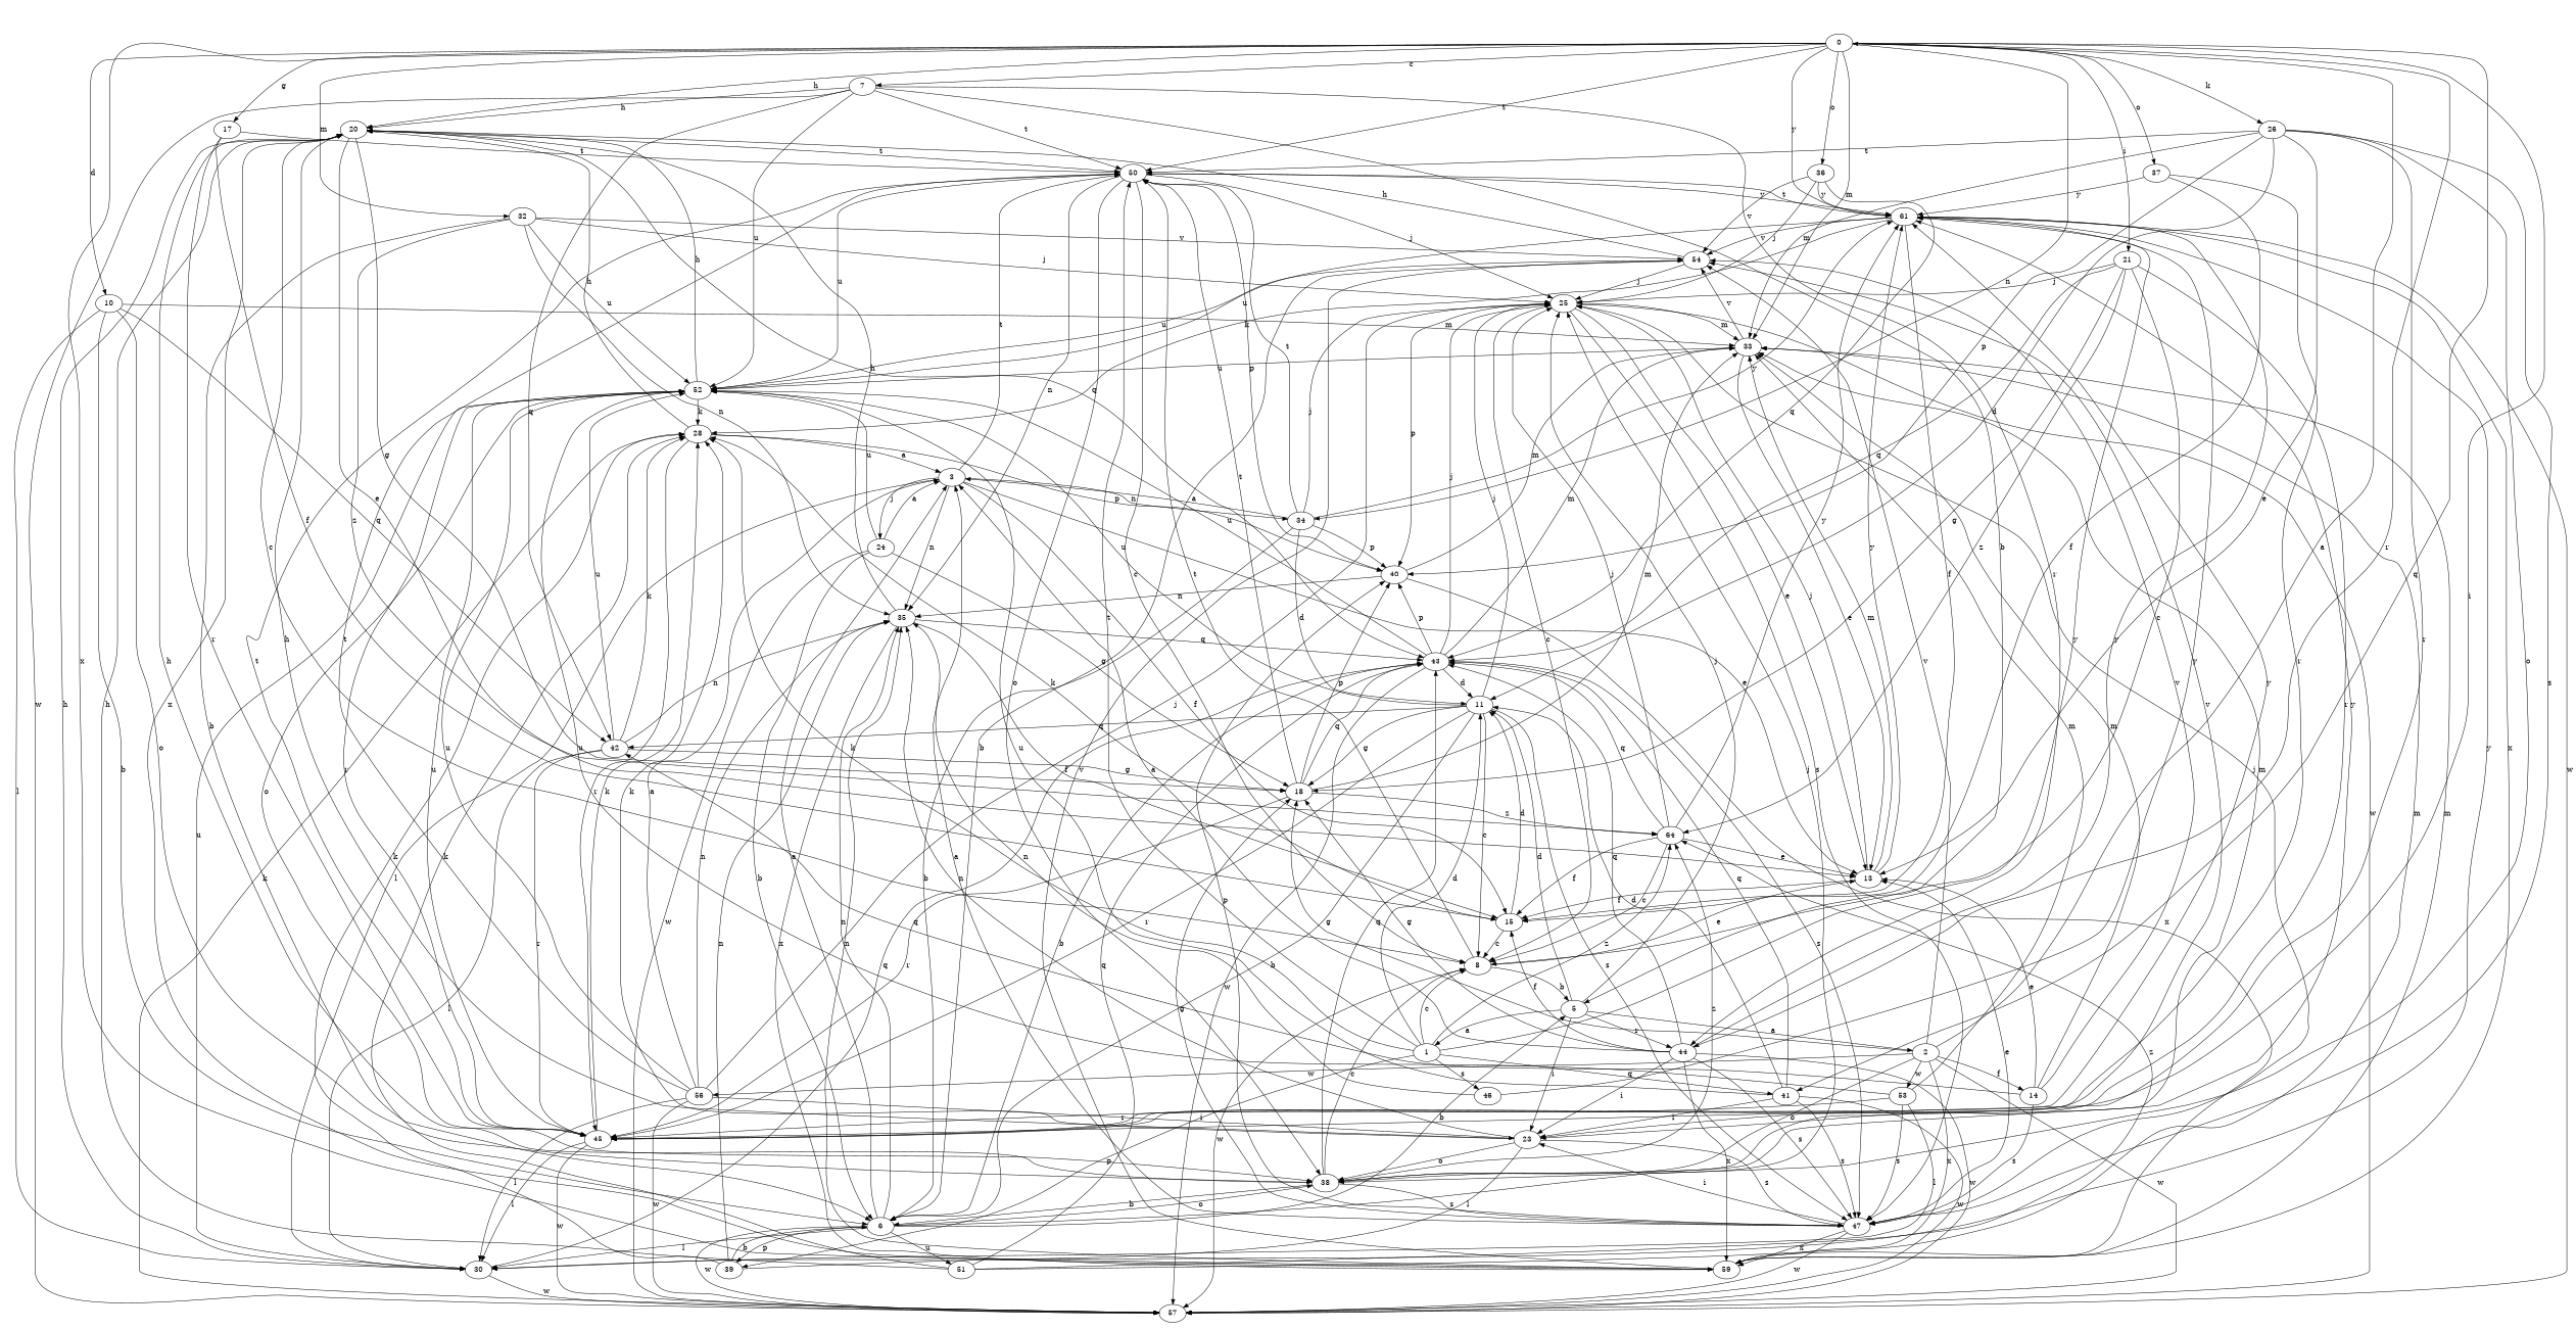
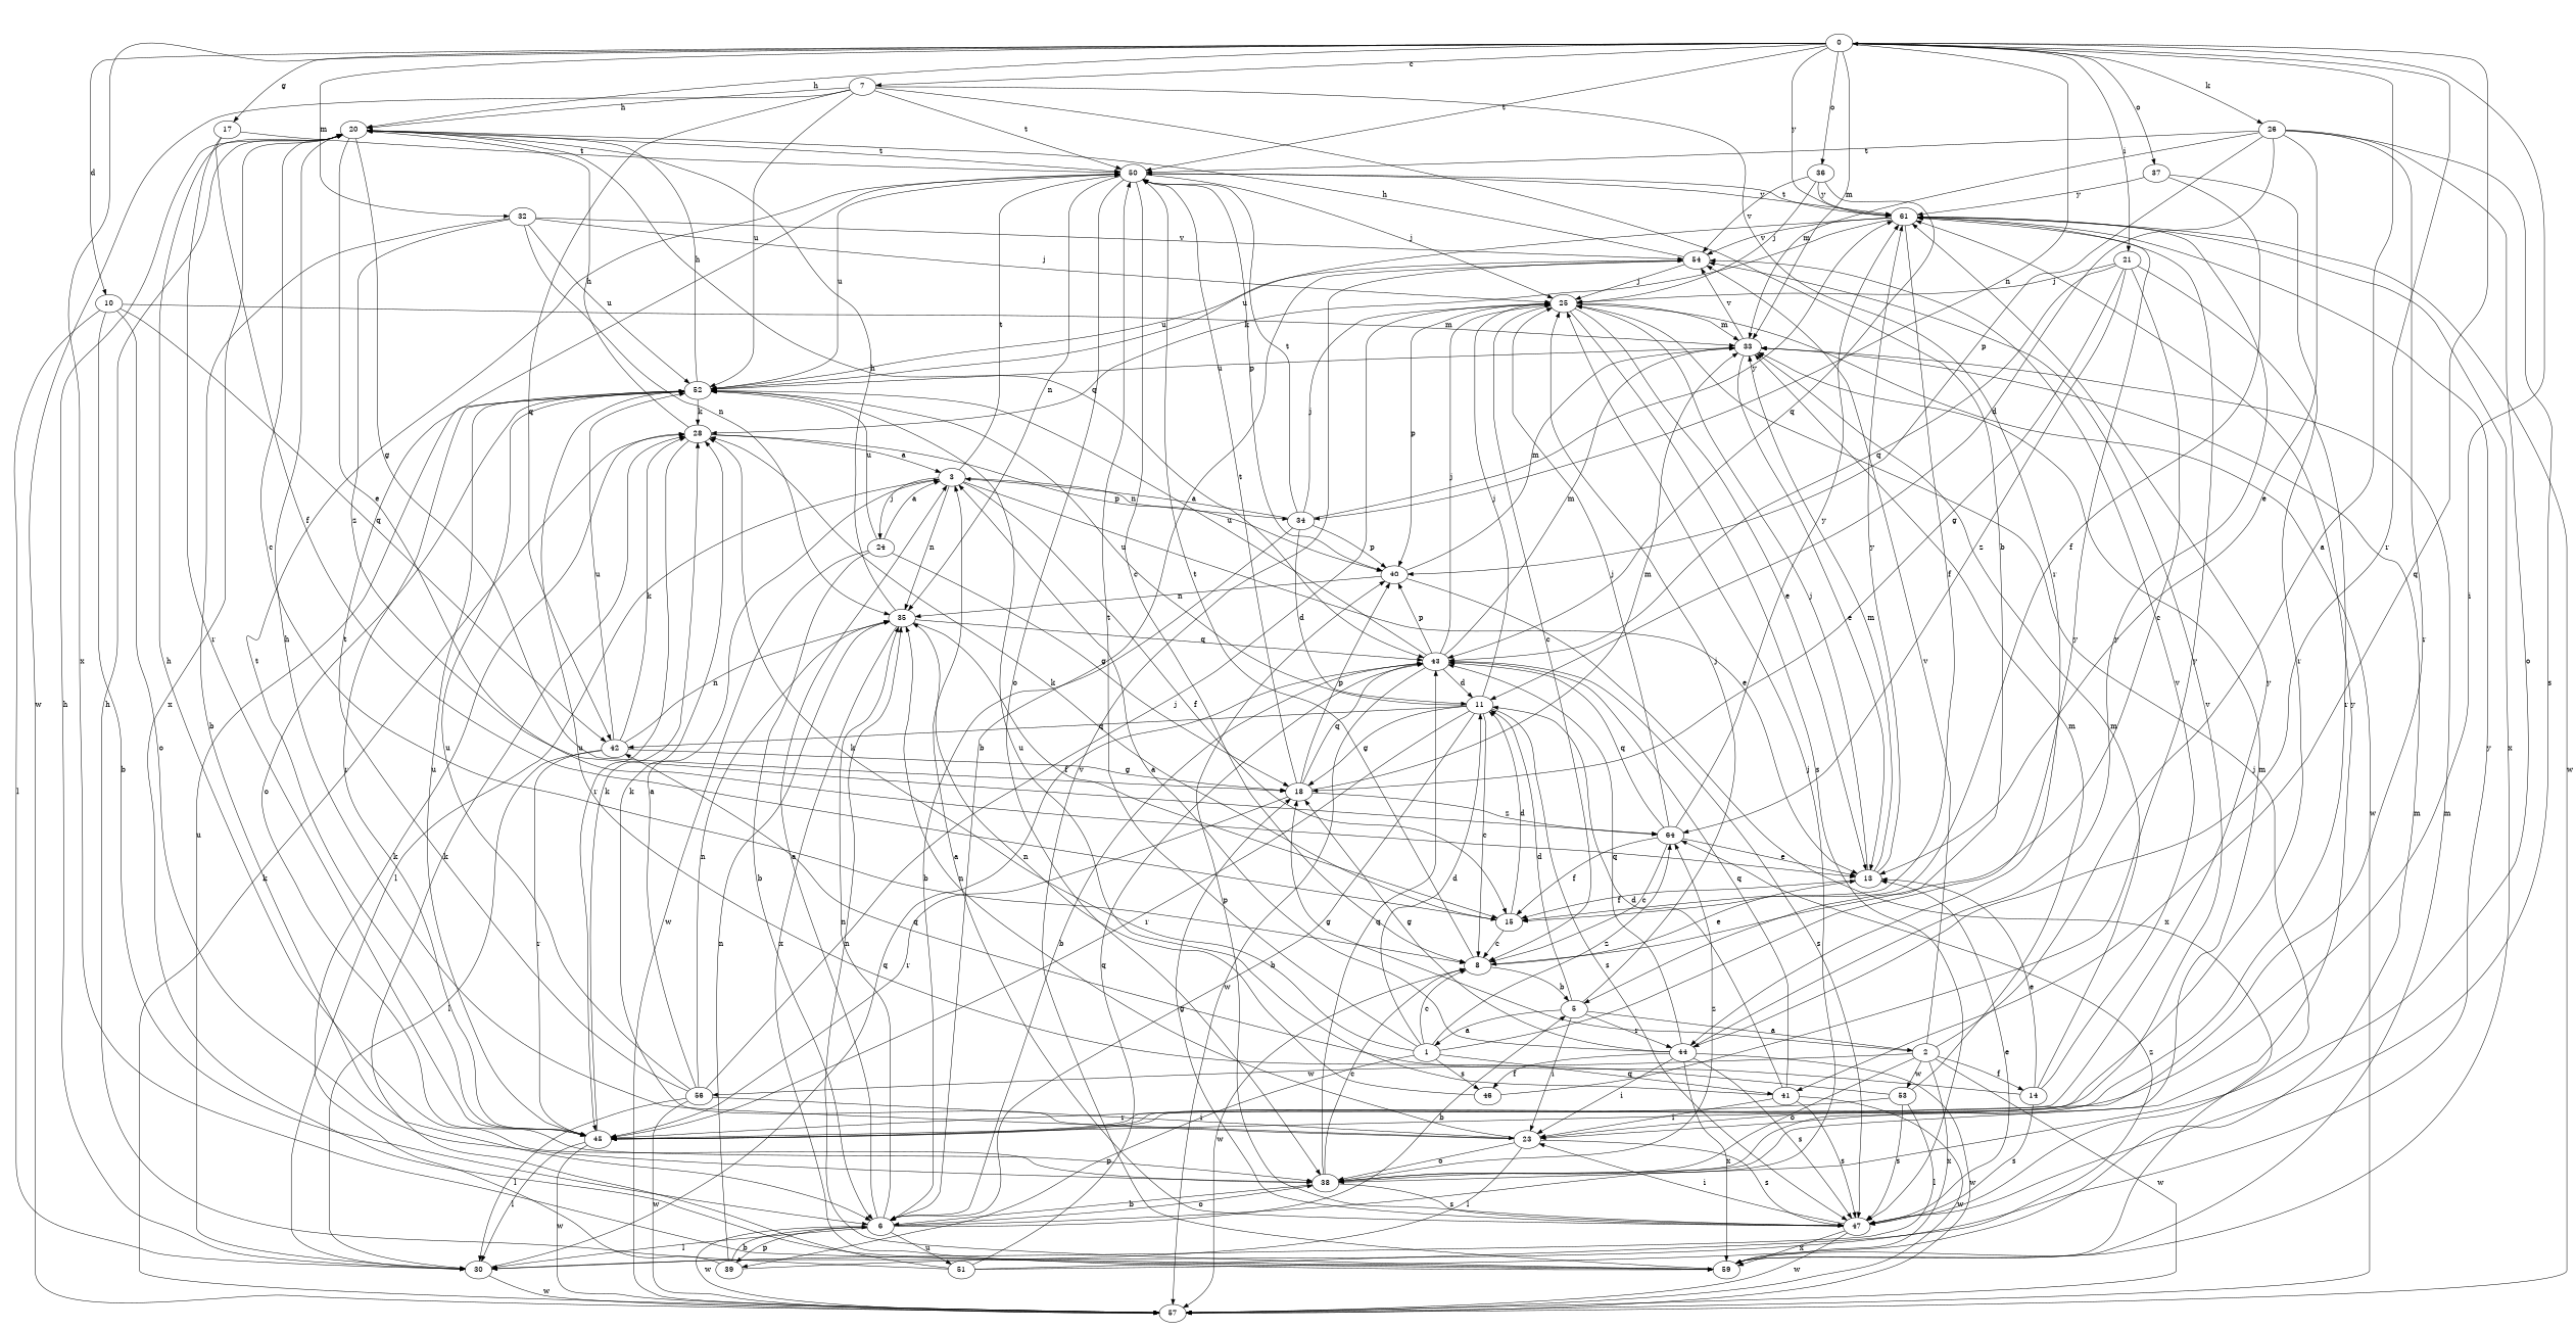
  strict digraph {
    0
    7
    10
    17
    20
    21
    23
    26
    32
    33
    34
    36
    37
    41
    44
    50
    59
    61
    57
    5
    42
    52
    38
    30
    6
    15
    45
    8
    18
    13
    43
    64
    25
    28
    54
    35
    47
    11
    40
    3
    1
    39
    46
    2
    14
    n46 [label=53]
    56
    24
    51
    0 -> 7 [label=c]
    0 -> 10 [label=d]
    0 -> 17 [label=g]
    0 -> 20 [label=h]
    0 -> 21 [label=i]
    0 -> 23 [label=i]
    0 -> 26 [label=k]
    0 -> 32 [label=m]
    0 -> 33 [label=m]
    0 -> 34 [label=n]
    0 -> 36 [label=o]
    0 -> 37 [label=o]
    0 -> 41 [label=q]
    0 -> 44 [label=r]
    0 -> 50 [label=t]
    0 -> 59 [label=x]
    0 -> 61 [label=y]
    7 -> 20 [label=h]
    7 -> 44 [label=r]
    7 -> 50 [label=t]
    7 -> 57 [label=w]
    7 -> 5 [label=b]
    7 -> 42 [label=q]
    7 -> 52 [label=u]
    10 -> 33 [label=m]
    10 -> 42 [label=q]
    10 -> 38 [label=o]
    10 -> 30 [label=l]
    10 -> 6 [label=b]
    17 -> 50 [label=t]
    17 -> 15 [label=f]
    17 -> 45 [label=r]
    20 -> 50 [label=t]
    20 -> 59 [label=x]
    20 -> 8 [label=c]
    20 -> 18 [label=g]
    20 -> 13 [label=e]
    20 -> 43 [label=q]
    21 -> 45 [label=r]
    21 -> 8 [label=c]
    21 -> 18 [label=g]
    21 -> 43 [label=q]
    21 -> 64 [label=z]
    21 -> 25 [label=j]
    23 -> 20 [label=h]
    23 -> 38 [label=o]
    23 -> 30 [label=l]
    23 -> 28 [label=k]
    23 -> 54 [label=v]
    23 -> 35 [label=n]
    23 -> 47 [label=s]
    26 -> 33 [label=m]
    26 -> 50 [label=t]
    26 -> 38 [label=o]
    26 -> 45 [label=r]
    26 -> 13 [label=e]
    26 -> 47 [label=s]
    26 -> 11 [label=d]
    26 -> 40 [label=p]
    32 -> 52 [label=u]
    32 -> 6 [label=b]
    32 -> 64 [label=z]
    32 -> 25 [label=j]
    32 -> 54 [label=v]
    32 -> 35 [label=n]
    33 -> 52 [label=u]
    33 -> 13 [label=e]
    33 -> 54 [label=v]
    34 -> 50 [label=t]
    34 -> 61 [label=y]
    34 -> 6 [label=b]
    34 -> 25 [label=j]
    34 -> 11 [label=d]
    34 -> 40 [label=p]
    34 -> 3 [label=a]
    36 -> 61 [label=y]
    36 -> 43 [label=q]
    36 -> 25 [label=j]
    36 -> 54 [label=v]
    37 -> 61 [label=y]
    37 -> 15 [label=f]
    37 -> 45 [label=r]
    41 -> 23 [label=i]
    41 -> 57 [label=w]
    41 -> 52 [label=u]
    41 -> 43 [label=q]
    41 -> 47 [label=s]
    41 -> 11 [label=d]
    44 -> 23 [label=i]
    44 -> 59 [label=x]
    44 -> 61 [label=y]
    44 -> 57 [label=w]
-   44 -> 15 [label=f]
+   44 -> 46 [label=f]
    44 -> 18 [label=g]
    44 -> 43 [label=q]
    44 -> 47 [label=s]
    44 -> 3 [label=a]
    50 -> 61 [label=y]
    50 -> 52 [label=u]
    50 -> 38 [label=o]
    50 -> 8 [label=c]
    50 -> 25 [label=j]
    50 -> 35 [label=n]
    50 -> 40 [label=p]
    59 -> 33 [label=m]
    59 -> 54 [label=v]
    59 -> 35 [label=n]
    61 -> 50 [label=t]
    61 -> 59 [label=x]
    61 -> 57 [label=w]
    61 -> 52 [label=u]
    61 -> 15 [label=f]
    61 -> 28 [label=k]
    61 -> 54 [label=v]
    57 -> 28 [label=k]
    5 -> 23 [label=i]
    5 -> 44 [label=r]
    5 -> 25 [label=j]
    5 -> 11 [label=d]
    5 -> 1 [label=a]
    5 -> 2 [label=a]
    42 -> 52 [label=u]
    42 -> 30 [label=l]
    42 -> 45 [label=r]
    42 -> 18 [label=g]
    42 -> 28 [label=k]
    42 -> 35 [label=n]
    52 -> 20 [label=h]
    52 -> 38 [label=o]
    52 -> 45 [label=r]
    52 -> 28 [label=k]
    38 -> 20 [label=h]
    38 -> 33 [label=m]
    38 -> 61 [label=y]
    38 -> 6 [label=b]
    38 -> 8 [label=c]
    38 -> 43 [label=q]
    38 -> 64 [label=z]
    38 -> 47 [label=s]
    30 -> 20 [label=h]
    30 -> 57 [label=w]
    30 -> 52 [label=u]
    30 -> 43 [label=q]
    6 -> 57 [label=w]
    6 -> 5 [label=b]
    6 -> 38 [label=o]
    6 -> 30 [label=l]
    6 -> 25 [label=j]
    6 -> 35 [label=n]
    6 -> 3 [label=a]
    6 -> 39 [label=p]
    6 -> 51 [label=u]
    15 -> 8 [label=c]
    15 -> 28 [label=k]
    15 -> 11 [label=d]
    45 -> 50 [label=t]
    45 -> 61 [label=y]
    45 -> 57 [label=w]
    45 -> 52 [label=u]
    45 -> 30 [label=l]
    45 -> 28 [label=k]
    8 -> 50 [label=t]
    8 -> 57 [label=w]
    8 -> 5 [label=b]
    8 -> 13 [label=e]
    18 -> 33 [label=m]
    18 -> 50 [label=t]
    18 -> 45 [label=r]
    18 -> 43 [label=q]
    18 -> 64 [label=z]
    18 -> 40 [label=p]
    13 -> 33 [label=m]
    13 -> 61 [label=y]
    13 -> 15 [label=f]
    13 -> 25 [label=j]
    43 -> 33 [label=m]
    43 -> 57 [label=w]
    43 -> 52 [label=u]
    43 -> 6 [label=b]
    43 -> 25 [label=j]
    43 -> 47 [label=s]
    43 -> 11 [label=d]
    43 -> 40 [label=p]
    64 -> 61 [label=y]
    64 -> 15 [label=f]
    64 -> 8 [label=c]
    64 -> 13 [label=e]
    64 -> 43 [label=q]
    64 -> 25 [label=j]
    25 -> 33 [label=m]
    25 -> 57 [label=w]
    25 -> 8 [label=c]
    25 -> 13 [label=e]
    25 -> 47 [label=s]
    25 -> 40 [label=p]
    28 -> 20 [label=h]
    28 -> 45 [label=r]
    28 -> 40 [label=p]
    28 -> 3 [label=a]
    54 -> 20 [label=h]
    54 -> 52 [label=u]
    54 -> 6 [label=b]
    54 -> 25 [label=j]
    35 -> 20 [label=h]
    35 -> 59 [label=x]
    35 -> 15 [label=f]
    35 -> 43 [label=q]
    47 -> 23 [label=i]
    47 -> 59 [label=x]
    47 -> 57 [label=w]
    47 -> 18 [label=g]
    47 -> 13 [label=e]
    47 -> 25 [label=j]
    47 -> 40 [label=p]
    47 -> 3 [label=a]
    11 -> 42 [label=q]
    11 -> 52 [label=u]
    11 -> 6 [label=b]
    11 -> 45 [label=r]
    11 -> 8 [label=c]
    11 -> 18 [label=g]
    11 -> 25 [label=j]
    11 -> 47 [label=s]
    40 -> 33 [label=m]
    40 -> 59 [label=x]
    40 -> 35 [label=n]
    3 -> 34 [label=n]
    3 -> 50 [label=t]
    3 -> 30 [label=l]
    3 -> 15 [label=f]
    3 -> 13 [label=e]
    3 -> 35 [label=n]
    3 -> 24 [label=j]
    1 -> 41 [label=q]
    1 -> 50 [label=t]
    1 -> 61 [label=y]
    1 -> 8 [label=c]
    1 -> 64 [label=z]
    1 -> 28 [label=k]
    1 -> 11 [label=d]
    1 -> 39 [label=p]
    1 -> 46 [label=s]
    39 -> 61 [label=y]
    39 -> 6 [label=b]
    39 -> 28 [label=k]
    39 -> 35 [label=n]
    46 -> 61 [label=y]
    46 -> 35 [label=n]
    2 -> 0 [label=a]
    2 -> 59 [label=x]
    2 -> 57 [label=w]
    2 -> 38 [label=o]
    2 -> 18 [label=g]
    2 -> 54 [label=v]
    2 -> 14 [label=f]
    2 -> n46 [label=w]
    2 -> 56 [label=w]
    14 -> 33 [label=m]
    14 -> 42 [label=q]
    14 -> 13 [label=e]
    14 -> 54 [label=v]
    14 -> 47 [label=s]
    n46 -> 33 [label=m]
    n46 -> 52 [label=u]
    n46 -> 30 [label=l]
    n46 -> 45 [label=r]
    n46 -> 47 [label=s]
    56 -> 23 [label=i]
    56 -> 50 [label=t]
    56 -> 57 [label=w]
    56 -> 52 [label=u]
    56 -> 30 [label=l]
    56 -> 25 [label=j]
    56 -> 35 [label=n]
    56 -> 3 [label=a]
    24 -> 57 [label=w]
    24 -> 52 [label=u]
    24 -> 6 [label=b]
    24 -> 18 [label=g]
    24 -> 3 [label=a]
    51 -> 20 [label=h]
    51 -> 33 [label=m]
    51 -> 43 [label=q]
    51 -> 64 [label=z]
    51 -> 28 [label=k]
  }
